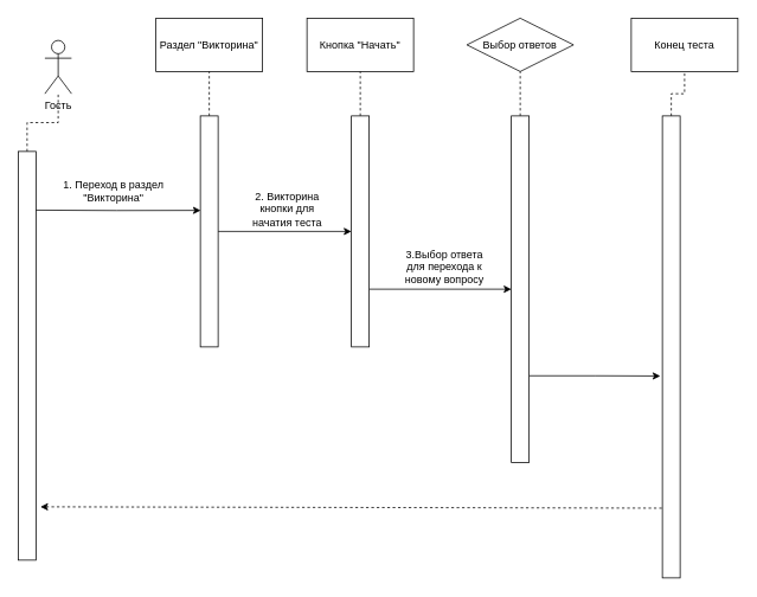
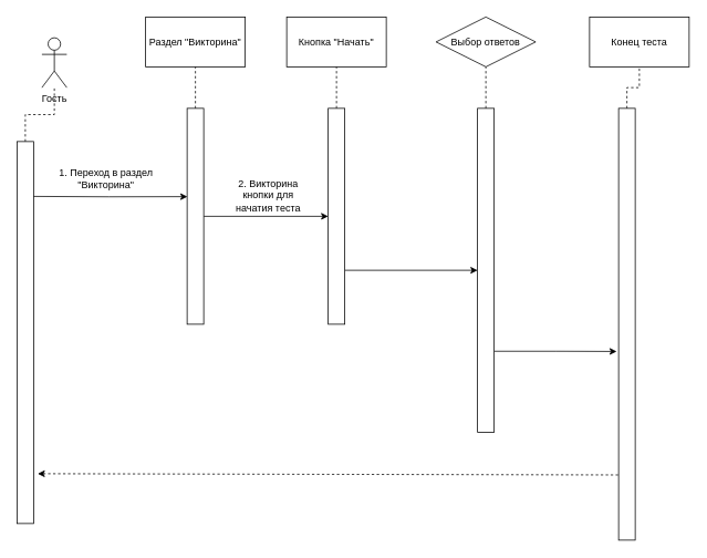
  <mxCell id="0" />
  <mxCell id="1" parent="0" />
  <mxCell id="2" value="Гость" style="shape=umlActor;verticalLabelPosition=bottom;verticalAlign=top;html=1;outlineConnect=0;" parent="1" vertex="1"><mxGeometry x="50" y="45" width="30" height="60" as="geometry" /></mxCell>
  <mxCell id="3" style="edgeStyle=orthogonalEdgeStyle;rounded=0;orthogonalLoop=1;jettySize=auto;html=1;exitX=0.5;exitY=0;exitDx=0;exitDy=0;endArrow=none;endFill=0;dashed=1;" parent="1" source="5" target="2" edge="1"><mxGeometry relative="1" as="geometry" /></mxCell>
  <mxCell id="4" style="edgeStyle=orthogonalEdgeStyle;rounded=0;orthogonalLoop=1;jettySize=auto;html=1;entryX=0.017;entryY=0.409;entryDx=0;entryDy=0;entryPerimeter=0;endArrow=classic;endFill=1;" parent="1" target="9" edge="1"><mxGeometry relative="1" as="geometry"><mxPoint x="35" y="236" as="sourcePoint" /></mxGeometry></mxCell>
  <mxCell id="5" value="" style="rounded=0;whiteSpace=wrap;html=1;" parent="1" vertex="1"><mxGeometry x="20" y="170" width="20" height="460" as="geometry" /></mxCell>
  <mxCell id="6" value="Раздел &quot;Викторина&quot;" style="rounded=0;whiteSpace=wrap;html=1;" parent="1" vertex="1"><mxGeometry x="175" y="20" width="120" height="60" as="geometry" /></mxCell>
  <mxCell id="7" style="edgeStyle=orthogonalEdgeStyle;rounded=0;orthogonalLoop=1;jettySize=auto;html=1;exitX=0.5;exitY=0;exitDx=0;exitDy=0;entryX=0.5;entryY=1;entryDx=0;entryDy=0;endArrow=none;endFill=0;dashed=1;" parent="1" source="9" target="6" edge="1"><mxGeometry relative="1" as="geometry" /></mxCell>
  <mxCell id="8" style="edgeStyle=orthogonalEdgeStyle;rounded=0;orthogonalLoop=1;jettySize=auto;html=1;exitX=1;exitY=0.5;exitDx=0;exitDy=0;endArrow=classic;endFill=1;entryX=0;entryY=0.5;entryDx=0;entryDy=0;" parent="1" source="9" target="14" edge="1"><mxGeometry relative="1" as="geometry"><mxPoint x="345" y="270" as="targetPoint" /></mxGeometry></mxCell>
  <mxCell id="9" value="" style="rounded=0;whiteSpace=wrap;html=1;" parent="1" vertex="1"><mxGeometry x="225" y="130" width="20" height="260" as="geometry" /></mxCell>
  <mxCell id="10" value="1. Переход в раздел &quot;Викторина&quot;" style="text;html=1;strokeColor=none;fillColor=none;align=center;verticalAlign=middle;whiteSpace=wrap;rounded=0;" parent="1" vertex="1"><mxGeometry x="40" y="200" width="175" height="30" as="geometry" /></mxCell>
  <mxCell id="11" value="Кнопка &quot;Начать&quot;" style="rounded=0;whiteSpace=wrap;html=1;" parent="1" vertex="1"><mxGeometry x="345" y="20" width="120" height="60" as="geometry" /></mxCell>
  <mxCell id="12" style="edgeStyle=orthogonalEdgeStyle;rounded=0;orthogonalLoop=1;jettySize=auto;html=1;exitX=0.5;exitY=0;exitDx=0;exitDy=0;entryX=0.5;entryY=1;entryDx=0;entryDy=0;dashed=1;endArrow=none;endFill=0;" parent="1" source="14" target="11" edge="1"><mxGeometry relative="1" as="geometry" /></mxCell>
  <mxCell id="13" style="edgeStyle=orthogonalEdgeStyle;rounded=0;orthogonalLoop=1;jettySize=auto;html=1;exitX=1;exitY=0.75;exitDx=0;exitDy=0;entryX=0;entryY=0.5;entryDx=0;entryDy=0;endArrow=classic;endFill=1;" parent="1" source="14" target="19" edge="1"><mxGeometry relative="1" as="geometry" /></mxCell>
  <mxCell id="14" value="" style="rounded=0;whiteSpace=wrap;html=1;" parent="1" vertex="1"><mxGeometry x="395" y="130" width="20" height="260" as="geometry" /></mxCell>
  <mxCell id="15" value="2. Викторина кнопки для начатия теста" style="text;html=1;strokeColor=none;fillColor=none;align=center;verticalAlign=middle;whiteSpace=wrap;rounded=0;" parent="1" vertex="1"><mxGeometry x="275" y="220" width="96" height="30" as="geometry" /></mxCell>
  <mxCell id="16" value="Выбор ответов" style="rhombus;whiteSpace=wrap;html=1;" parent="1" vertex="1"><mxGeometry x="525" y="20" width="120" height="60" as="geometry" /></mxCell>
  <mxCell id="17" style="edgeStyle=orthogonalEdgeStyle;rounded=0;orthogonalLoop=1;jettySize=auto;html=1;exitX=0.5;exitY=0;exitDx=0;exitDy=0;entryX=0.5;entryY=1;entryDx=0;entryDy=0;endArrow=none;endFill=0;dashed=1;" parent="1" source="19" target="16" edge="1"><mxGeometry relative="1" as="geometry" /></mxCell>
  <mxCell id="18" style="edgeStyle=orthogonalEdgeStyle;rounded=0;orthogonalLoop=1;jettySize=auto;html=1;exitX=1;exitY=0.75;exitDx=0;exitDy=0;entryX=-0.117;entryY=0.563;entryDx=0;entryDy=0;endArrow=classic;endFill=1;entryPerimeter=0;" parent="1" source="19" target="23" edge="1"><mxGeometry relative="1" as="geometry" /></mxCell>
  <mxCell id="19" value="" style="rounded=0;whiteSpace=wrap;html=1;" parent="1" vertex="1"><mxGeometry x="575" y="130" width="20" height="390" as="geometry" /></mxCell>
- <mxCell id="20" value="3.Выбор ответа для перехода к новому вопросу" style="text;html=1;strokeColor=none;fillColor=none;align=center;verticalAlign=middle;whiteSpace=wrap;rounded=0;" parent="1" vertex="1"><mxGeometry x="445" y="285" width="110" height="30" as="geometry" /></mxCell>
  <mxCell id="21" value="Конец теста" style="rounded=0;whiteSpace=wrap;html=1;" parent="1" vertex="1"><mxGeometry x="710" y="20" width="120" height="60" as="geometry" /></mxCell>
  <mxCell id="22" style="edgeStyle=orthogonalEdgeStyle;rounded=0;orthogonalLoop=1;jettySize=auto;html=1;exitX=0.5;exitY=0;exitDx=0;exitDy=0;entryX=0.5;entryY=1;entryDx=0;entryDy=0;dashed=1;endArrow=none;endFill=0;" parent="1" source="23" target="21" edge="1"><mxGeometry relative="1" as="geometry" /></mxCell>
  <mxCell id="23" value="" style="rounded=0;whiteSpace=wrap;html=1;" parent="1" vertex="1"><mxGeometry x="745" y="130" width="20" height="520" as="geometry" /></mxCell>
  <mxCell id="24" value="" style="endArrow=classic;html=1;rounded=0;exitX=-0.028;exitY=0.849;exitDx=0;exitDy=0;exitPerimeter=0;dashed=1;" parent="1" source="23" edge="1"><mxGeometry width="50" height="50" relative="1" as="geometry"><mxPoint x="545" y="620" as="sourcePoint" /><mxPoint x="45" y="570" as="targetPoint" /></mxGeometry></mxCell>
